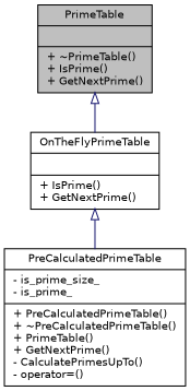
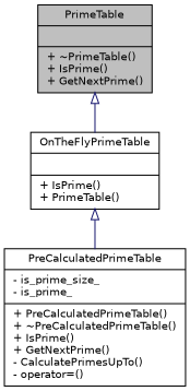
  digraph {
    node [color=black fontname=Helvetica fontsize=10 shape=record]
    edge [arrowtail=onormal color=midnightblue dir=back fontname=Helvetica fontsize=10 labelfontname=Helvetica labelfontsize=10 style=solid]
    n1 [fillcolor=grey75 fontcolor=black height=0.2 label="{PrimeTable\n||+ ~PrimeTable()\l+ IsPrime()\l+ GetNextPrime()\l}" style=filled width=0.4]
-   n2 [height=0.2 label="{OnTheFlyPrimeTable\n||+ IsPrime()\l+ GetNextPrime()\l}" width=0.4]
-   n3 [height=0.2 label="{PreCalculatedPrimeTable\n|- is_prime_size_\l- is_prime_\l|+ PreCalculatedPrimeTable()\l+ ~PreCalculatedPrimeTable()\l+ PrimeTable()\l+ GetNextPrime()\l- CalculatePrimesUpTo()\l- operator=()\l}" width=0.4]
+   n2 [height=0.2 label="{OnTheFlyPrimeTable\n||+ IsPrime()\l+ PrimeTable()\l}" width=0.4]
+   n3 [height=0.2 label="{PreCalculatedPrimeTable\n|- is_prime_size_\l- is_prime_\l|+ PreCalculatedPrimeTable()\l+ ~PreCalculatedPrimeTable()\l+ IsPrime()\l+ GetNextPrime()\l- CalculatePrimesUpTo()\l- operator=()\l}" width=0.4]
    n1 -> n2
    n2 -> n3
  }
